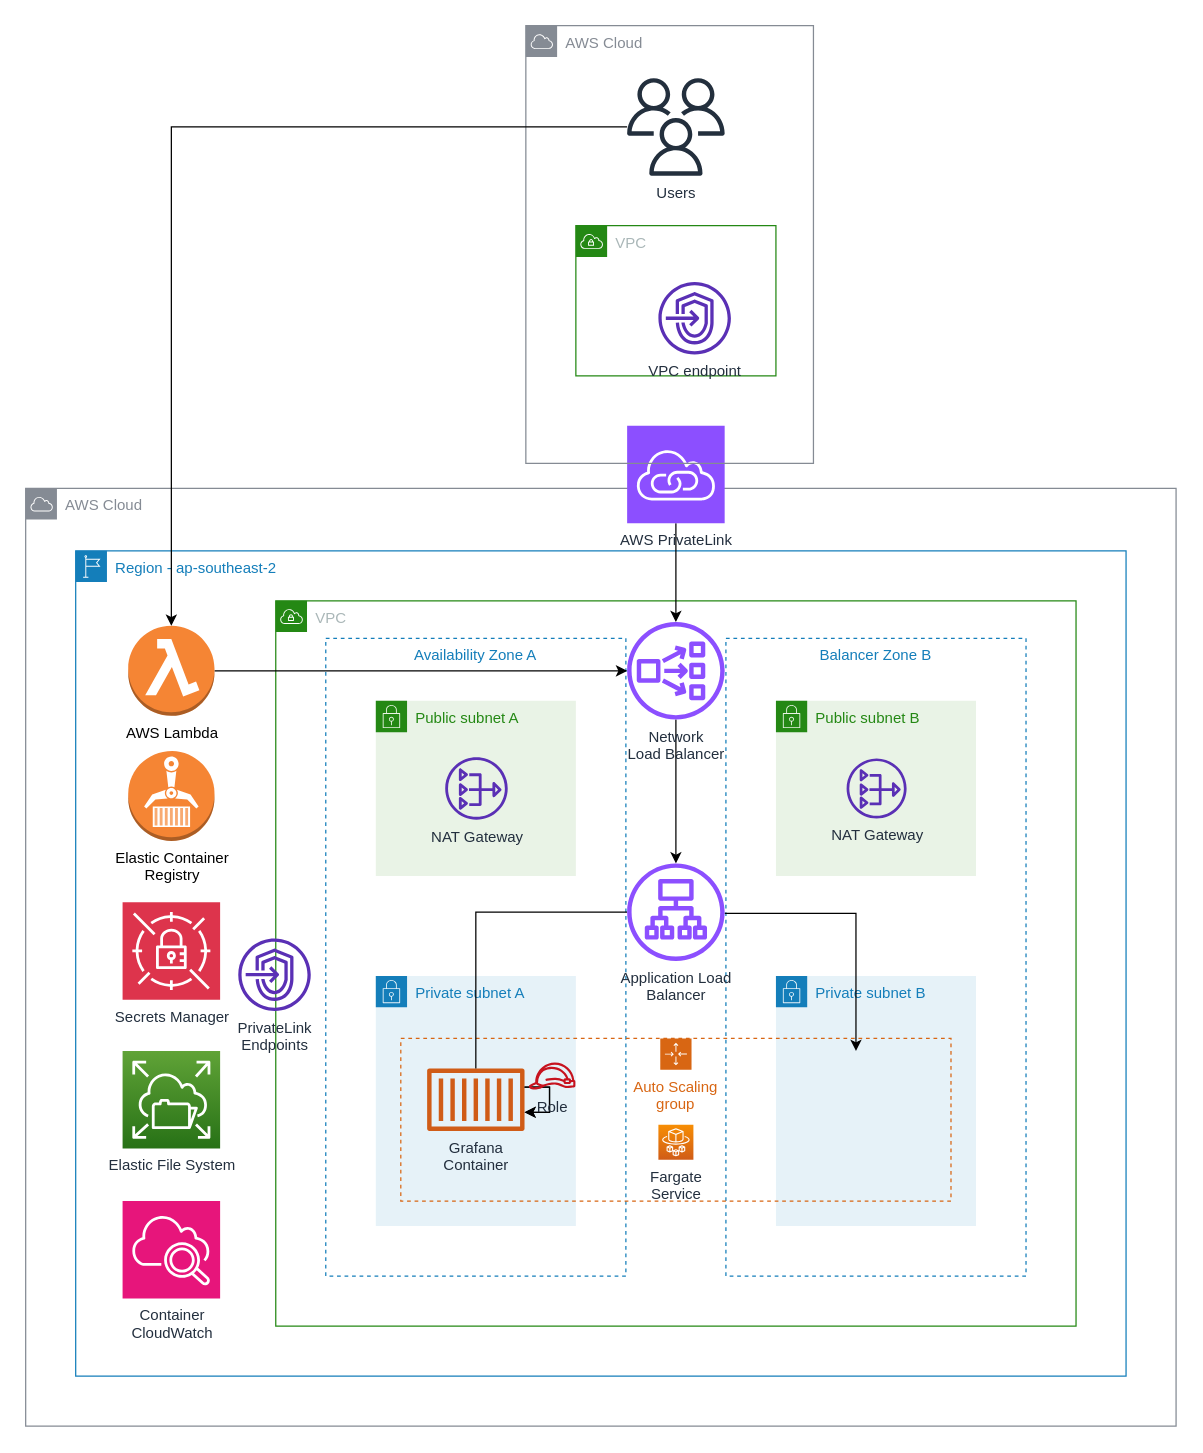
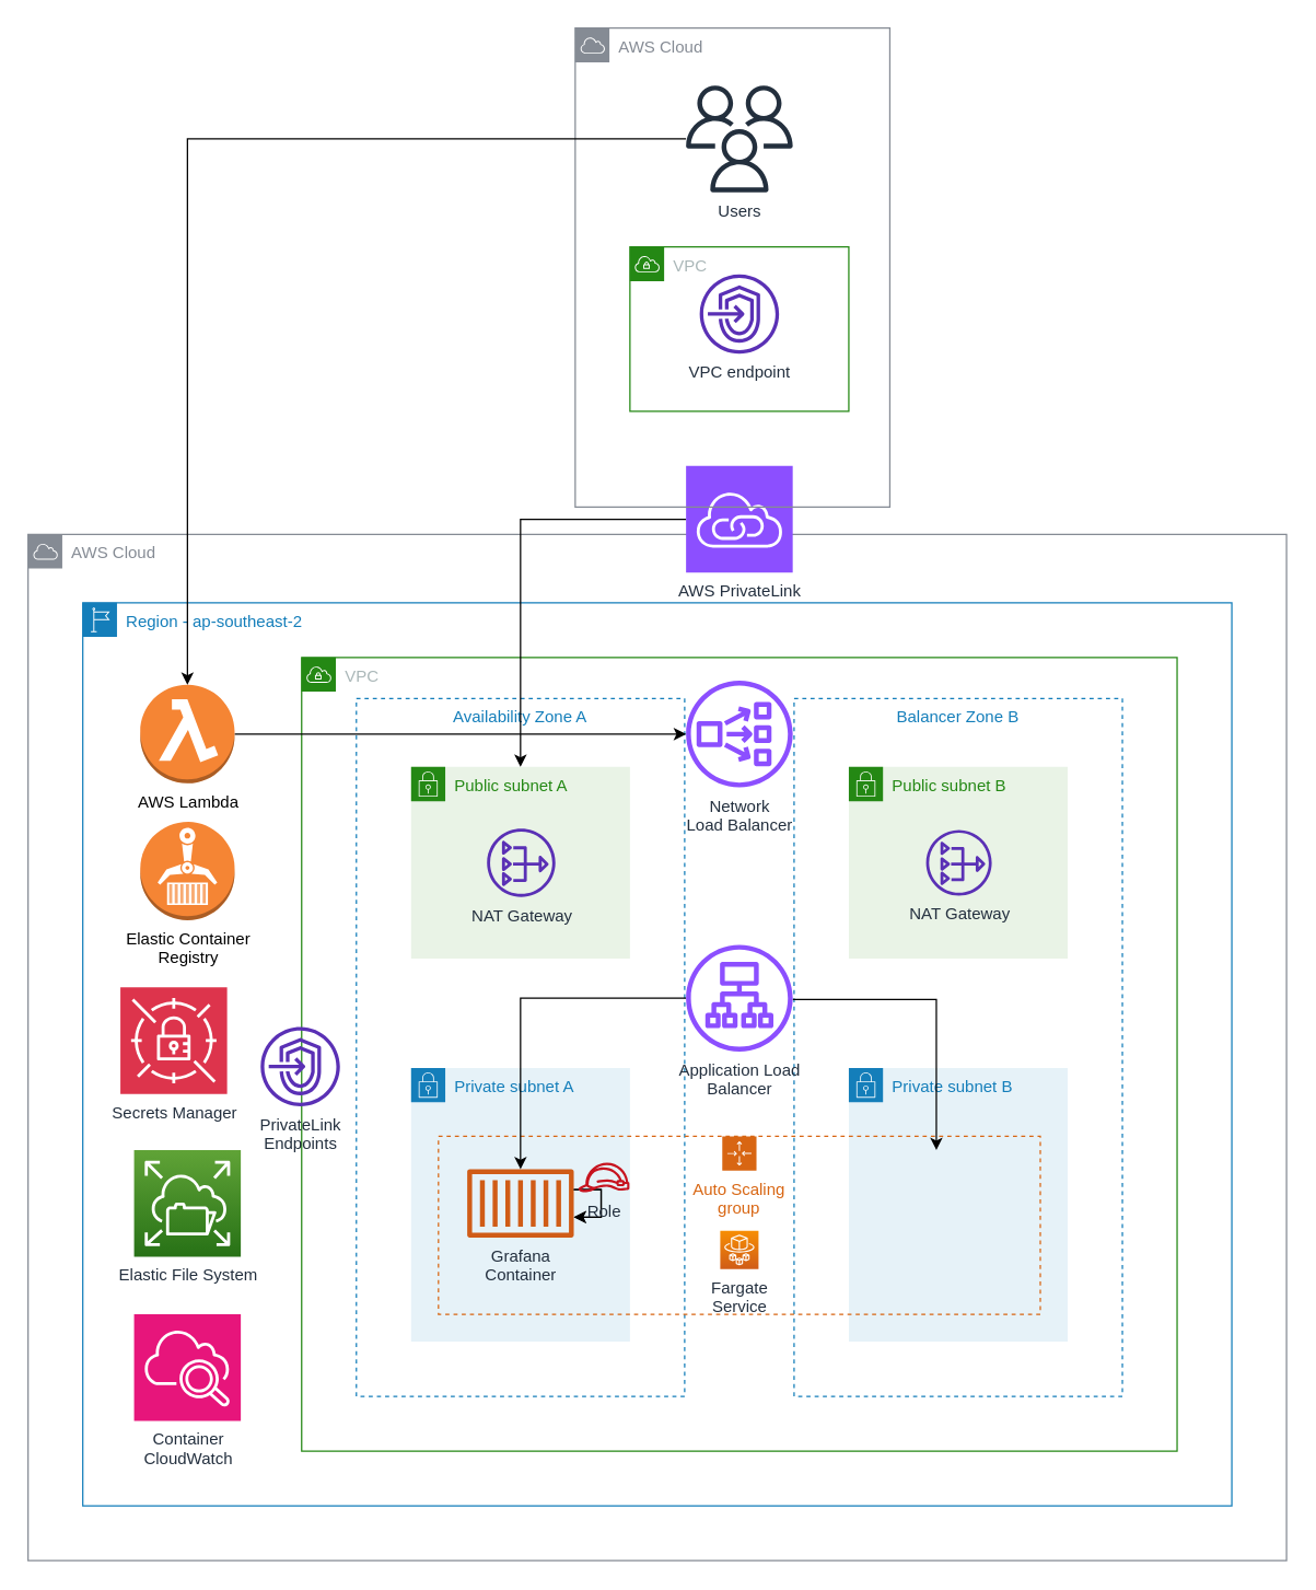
  <mxCell id="0" />
  <mxCell id="1" parent="0" />
  <mxCell id="2" value="AWS Cloud" style="sketch=0;outlineConnect=0;gradientColor=none;html=1;whiteSpace=wrap;fontSize=12;fontStyle=0;shape=mxgraph.aws4.group;grIcon=mxgraph.aws4.group_aws_cloud;strokeColor=#858B94;fillColor=none;verticalAlign=top;align=left;spacingLeft=30;fontColor=#858B94;dashed=0;" vertex="1" parent="1"><mxGeometry x="20" y="390" width="920" height="750" as="geometry" /></mxCell>
  <mxCell id="3" value="Region - ap-southeast-2" style="points=[[0,0],[0.25,0],[0.5,0],[0.75,0],[1,0],[1,0.25],[1,0.5],[1,0.75],[1,1],[0.75,1],[0.5,1],[0.25,1],[0,1],[0,0.75],[0,0.5],[0,0.25]];outlineConnect=0;gradientColor=none;html=1;whiteSpace=wrap;fontSize=12;fontStyle=0;shape=mxgraph.aws4.group;grIcon=mxgraph.aws4.group_region;strokeColor=#147EBA;fillColor=none;verticalAlign=top;align=left;spacingLeft=30;fontColor=#147EBA;dashed=0;" parent="1" vertex="1"><mxGeometry y="440" width="840" height="660" as="geometry" x="60" /></mxCell>
  <mxCell id="4" value="VPC" style="points=[[0,0],[0.25,0],[0.5,0],[0.75,0],[1,0],[1,0.25],[1,0.5],[1,0.75],[1,1],[0.75,1],[0.5,1],[0.25,1],[0,1],[0,0.75],[0,0.5],[0,0.25]];outlineConnect=0;gradientColor=none;html=1;whiteSpace=wrap;fontSize=12;fontStyle=0;shape=mxgraph.aws4.group;grIcon=mxgraph.aws4.group_vpc;strokeColor=#248814;fillColor=none;verticalAlign=top;align=left;spacingLeft=30;fontColor=#AAB7B8;dashed=0;" parent="1" vertex="1"><mxGeometry x="220" y="480" width="640" height="580" as="geometry" /></mxCell>
  <mxCell id="5" value="Availability Zone A" style="fillColor=none;strokeColor=#147EBA;dashed=1;verticalAlign=top;fontStyle=0;fontColor=#147EBA;" parent="1" vertex="1"><mxGeometry x="260" y="510" width="240" height="510" as="geometry" /></mxCell>
  <mxCell id="6" value="Balancer Zone B" style="fillColor=none;strokeColor=#147EBA;dashed=1;verticalAlign=top;fontStyle=0;fontColor=#147EBA;" parent="1" vertex="1"><mxGeometry x="580" y="510" width="240" height="510" as="geometry" /></mxCell>
  <mxCell id="7" value="Public subnet A" style="points=[[0,0],[0.25,0],[0.5,0],[0.75,0],[1,0],[1,0.25],[1,0.5],[1,0.75],[1,1],[0.75,1],[0.5,1],[0.25,1],[0,1],[0,0.75],[0,0.5],[0,0.25]];outlineConnect=0;gradientColor=none;html=1;whiteSpace=wrap;fontSize=12;fontStyle=0;shape=mxgraph.aws4.group;grIcon=mxgraph.aws4.group_security_group;grStroke=0;strokeColor=#248814;fillColor=#E9F3E6;verticalAlign=top;align=left;spacingLeft=30;fontColor=#248814;dashed=0;" parent="1" vertex="1"><mxGeometry x="300" y="560" width="160" height="140" as="geometry" /></mxCell>
  <mxCell id="8" value="Public subnet B" style="points=[[0,0],[0.25,0],[0.5,0],[0.75,0],[1,0],[1,0.25],[1,0.5],[1,0.75],[1,1],[0.75,1],[0.5,1],[0.25,1],[0,1],[0,0.75],[0,0.5],[0,0.25]];outlineConnect=0;gradientColor=none;html=1;whiteSpace=wrap;fontSize=12;fontStyle=0;shape=mxgraph.aws4.group;grIcon=mxgraph.aws4.group_security_group;grStroke=0;strokeColor=#248814;fillColor=#E9F3E6;verticalAlign=top;align=left;spacingLeft=30;fontColor=#248814;dashed=0;" parent="1" vertex="1"><mxGeometry x="620" y="560" width="160" height="140" as="geometry" /></mxCell>
  <mxCell id="9" value="Private subnet A" style="points=[[0,0],[0.25,0],[0.5,0],[0.75,0],[1,0],[1,0.25],[1,0.5],[1,0.75],[1,1],[0.75,1],[0.5,1],[0.25,1],[0,1],[0,0.75],[0,0.5],[0,0.25]];outlineConnect=0;gradientColor=none;html=1;whiteSpace=wrap;fontSize=12;fontStyle=0;shape=mxgraph.aws4.group;grIcon=mxgraph.aws4.group_security_group;grStroke=0;strokeColor=#147EBA;fillColor=#E6F2F8;verticalAlign=top;align=left;spacingLeft=30;fontColor=#147EBA;dashed=0;" parent="1" vertex="1"><mxGeometry x="300" y="780" width="160" height="200" as="geometry" /></mxCell>
  <mxCell id="10" value="Private subnet B" style="points=[[0,0],[0.25,0],[0.5,0],[0.75,0],[1,0],[1,0.25],[1,0.5],[1,0.75],[1,1],[0.75,1],[0.5,1],[0.25,1],[0,1],[0,0.75],[0,0.5],[0,0.25]];outlineConnect=0;gradientColor=none;html=1;whiteSpace=wrap;fontSize=12;fontStyle=0;shape=mxgraph.aws4.group;grIcon=mxgraph.aws4.group_security_group;grStroke=0;strokeColor=#147EBA;fillColor=#E6F2F8;verticalAlign=top;align=left;spacingLeft=30;fontColor=#147EBA;dashed=0;" parent="1" vertex="1"><mxGeometry x="620" y="780" width="160" height="200" as="geometry" /></mxCell>
  <mxCell id="11" style="edgeStyle=orthogonalEdgeStyle;rounded=0;orthogonalLoop=1;jettySize=auto;html=1;exitX=0.5;exitY=1;exitDx=0;exitDy=0;" parent="1" source="4" target="4" edge="1"><mxGeometry relative="1" as="geometry" /></mxCell>
  <mxCell id="12" value="Auto Scaling&lt;br&gt;group" style="points=[[0,0],[0.25,0],[0.5,0],[0.75,0],[1,0],[1,0.25],[1,0.5],[1,0.75],[1,1],[0.75,1],[0.5,1],[0.25,1],[0,1],[0,0.75],[0,0.5],[0,0.25]];outlineConnect=0;gradientColor=none;html=1;whiteSpace=wrap;fontSize=12;fontStyle=0;shape=mxgraph.aws4.groupCenter;grIcon=mxgraph.aws4.group_auto_scaling_group;grStroke=1;strokeColor=#D86613;fillColor=none;verticalAlign=top;align=center;fontColor=#D86613;dashed=1;spacingTop=25;" parent="1" vertex="1"><mxGeometry x="320" y="830" width="440" height="130" as="geometry" /></mxCell>
  <mxCell id="13" value="Grafana&lt;br&gt;Container" style="outlineConnect=0;fontColor=#232F3E;gradientColor=none;fillColor=#D05C17;strokeColor=none;dashed=0;verticalLabelPosition=bottom;verticalAlign=top;align=center;html=1;fontSize=12;fontStyle=0;aspect=fixed;pointerEvents=1;shape=mxgraph.aws4.container_1;" parent="1" vertex="1"><mxGeometry x="341" y="854" width="78" height="50" as="geometry" /></mxCell>
- <mxCell id="14" value="" style="edgeStyle=orthogonalEdgeStyle;rounded=0;orthogonalLoop=1;jettySize=auto;html=1;endArrow=none;" parent="1" source="31" target="13" edge="1"><mxGeometry relative="1" as="geometry"><mxPoint x="422" y="439" as="targetPoint" /><Array as="points"><mxPoint x="380" y="729" /></Array><mxPoint x="485.5" y="760" as="sourcePoint" /></mxGeometry></mxCell>
+ <mxCell id="14" value="" style="edgeStyle=orthogonalEdgeStyle;rounded=0;orthogonalLoop=1;jettySize=auto;html=1;" parent="1" source="31" target="13" edge="1"><mxGeometry relative="1" as="geometry"><mxPoint x="422" y="439" as="targetPoint" /><Array as="points"><mxPoint x="380" y="729" /></Array><mxPoint x="485.5" y="760" as="sourcePoint" /></mxGeometry></mxCell>
  <mxCell id="15" value="NAT Gateway" style="outlineConnect=0;fontColor=#232F3E;gradientColor=none;fillColor=#5A30B5;strokeColor=none;dashed=0;verticalLabelPosition=bottom;verticalAlign=top;align=center;html=1;fontSize=12;fontStyle=0;aspect=fixed;pointerEvents=1;shape=mxgraph.aws4.nat_gateway;" parent="1" vertex="1"><mxGeometry x="355.5" y="605" width="50" height="50" as="geometry" /></mxCell>
  <mxCell id="16" value="NAT Gateway" style="outlineConnect=0;fontColor=#232F3E;gradientColor=none;fillColor=#5A30B5;strokeColor=none;dashed=0;verticalLabelPosition=bottom;verticalAlign=top;align=center;html=1;fontSize=12;fontStyle=0;aspect=fixed;pointerEvents=1;shape=mxgraph.aws4.nat_gateway;" parent="1" vertex="1"><mxGeometry x="676.5" y="606" width="48" height="48" as="geometry" /></mxCell>
  <mxCell id="17" value="PrivateLink &lt;br&gt;Endpoints" style="outlineConnect=0;fontColor=#232F3E;gradientColor=none;fillColor=#5A30B5;strokeColor=none;dashed=0;verticalLabelPosition=bottom;verticalAlign=top;align=center;html=1;fontSize=12;fontStyle=0;aspect=fixed;pointerEvents=1;shape=mxgraph.aws4.endpoints;" parent="1" vertex="1"><mxGeometry x="190" y="750" width="58" height="58" as="geometry" /></mxCell>
  <mxCell id="18" value="Fargate&lt;br&gt;Service" style="outlineConnect=0;fontColor=#232F3E;gradientColor=#F78E04;gradientDirection=north;fillColor=#D05C17;strokeColor=#ffffff;dashed=0;verticalLabelPosition=bottom;verticalAlign=top;align=center;html=1;fontSize=12;fontStyle=0;aspect=fixed;shape=mxgraph.aws4.resourceIcon;resIcon=mxgraph.aws4.fargate;" parent="1" vertex="1"><mxGeometry x="526" y="899" width="28" height="28" as="geometry" /></mxCell>
  <mxCell id="19" value="" style="edgeStyle=orthogonalEdgeStyle;rounded=0;orthogonalLoop=1;jettySize=auto;html=1;" parent="1" source="31" edge="1"><mxGeometry relative="1" as="geometry"><mxPoint x="578.5" y="760" as="sourcePoint" /><mxPoint x="684" y="840" as="targetPoint" /><Array as="points"><mxPoint x="684" y="730" /></Array></mxGeometry></mxCell>
  <mxCell id="20" value="Elastic Container&lt;br&gt;Registry" style="outlineConnect=0;dashed=0;verticalLabelPosition=bottom;verticalAlign=top;align=center;html=1;shape=mxgraph.aws3.ecr;fillColor=#F58534;gradientColor=none;" parent="1" vertex="1"><mxGeometry x="102" y="600" width="69" height="72" as="geometry" /></mxCell>
  <mxCell id="21" style="edgeStyle=orthogonalEdgeStyle;rounded=0;orthogonalLoop=1;jettySize=auto;html=1;" parent="1" source="13" target="13" edge="1"><mxGeometry relative="1" as="geometry" /></mxCell>
  <mxCell id="22" style="edgeStyle=orthogonalEdgeStyle;rounded=0;orthogonalLoop=1;jettySize=auto;html=1;" parent="1" source="13" target="13" edge="1"><mxGeometry relative="1" as="geometry" /></mxCell>
  <mxCell id="23" value="Elastic File System" style="outlineConnect=0;fontColor=#232F3E;gradientColor=#60A337;gradientDirection=north;fillColor=#277116;strokeColor=#ffffff;dashed=0;verticalLabelPosition=bottom;verticalAlign=top;align=center;html=1;fontSize=12;fontStyle=0;aspect=fixed;shape=mxgraph.aws4.resourceIcon;resIcon=mxgraph.aws4.elastic_file_system;" parent="1" vertex="1"><mxGeometry x="97.5" y="840" width="78" height="78" as="geometry" /></mxCell>
- <mxCell id="24" style="edgeStyle=orthogonalEdgeStyle;rounded=0;orthogonalLoop=1;jettySize=auto;html=1;" edge="1" parent="1" source="25" target="30"><mxGeometry relative="1" as="geometry" /></mxCell>
+ <mxCell id="24" style="edgeStyle=orthogonalEdgeStyle;rounded=0;orthogonalLoop=1;jettySize=auto;html=1;" edge="1" parent="1" source="25" target="7"><mxGeometry relative="1" as="geometry" /></mxCell>
  <mxCell id="25" value="AWS PrivateLink" style="sketch=0;points=[[0,0,0],[0.25,0,0],[0.5,0,0],[0.75,0,0],[1,0,0],[0,1,0],[0.25,1,0],[0.5,1,0],[0.75,1,0],[1,1,0],[0,0.25,0],[0,0.5,0],[0,0.75,0],[1,0.25,0],[1,0.5,0],[1,0.75,0]];outlineConnect=0;fontColor=#232F3E;fillColor=#8C4FFF;strokeColor=#ffffff;dashed=0;verticalLabelPosition=bottom;verticalAlign=top;align=center;html=1;fontSize=12;fontStyle=0;aspect=fixed;shape=mxgraph.aws4.resourceIcon;resIcon=mxgraph.aws4.vpc_privatelink;" vertex="1" parent="1"><mxGeometry x="501" y="340" width="78" height="78" as="geometry" /></mxCell>
- <mxCell id="26" value="Secrets Manager" style="sketch=0;points=[[0,0,0],[0.25,0,0],[0.5,0,0],[0.75,0,0],[1,0,0],[0,1,0],[0.25,1,0],[0.5,1,0],[0.75,1,0],[1,1,0],[0,0.25,0],[0,0.5,0],[0,0.75,0],[1,0.25,0],[1,0.5,0],[1,0.75,0]];outlineConnect=0;fontColor=#232F3E;fillColor=#DD344C;strokeColor=#ffffff;dashed=0;verticalLabelPosition=bottom;verticalAlign=top;align=center;html=1;fontSize=12;fontStyle=0;aspect=fixed;shape=mxgraph.aws4.resourceIcon;resIcon=mxgraph.aws4.secrets_manager;" vertex="1" parent="1"><mxGeometry x="97.5" y="721" width="78" height="78" as="geometry" /></mxCell>
+ <mxCell id="26" value="Secrets Manager" style="sketch=0;points=[[0,0,0],[0.25,0,0],[0.5,0,0],[0.75,0,0],[1,0,0],[0,1,0],[0.25,1,0],[0.5,1,0],[0.75,1,0],[1,1,0],[0,0.25,0],[0,0.5,0],[0,0.75,0],[1,0.25,0],[1,0.5,0],[1,0.75,0]];outlineConnect=0;fontColor=#232F3E;fillColor=#DD344C;strokeColor=#ffffff;dashed=0;verticalLabelPosition=bottom;verticalAlign=top;align=center;html=1;fontSize=12;fontStyle=0;aspect=fixed;shape=mxgraph.aws4.resourceIcon;resIcon=mxgraph.aws4.secrets_manager;" vertex="1" parent="1"><mxGeometry x="87.5" y="721" width="78" height="78" as="geometry" /></mxCell>
  <mxCell id="27" value="Container&lt;br&gt;CloudWatch" style="sketch=0;points=[[0,0,0],[0.25,0,0],[0.5,0,0],[0.75,0,0],[1,0,0],[0,1,0],[0.25,1,0],[0.5,1,0],[0.75,1,0],[1,1,0],[0,0.25,0],[0,0.5,0],[0,0.75,0],[1,0.25,0],[1,0.5,0],[1,0.75,0]];points=[[0,0,0],[0.25,0,0],[0.5,0,0],[0.75,0,0],[1,0,0],[0,1,0],[0.25,1,0],[0.5,1,0],[0.75,1,0],[1,1,0],[0,0.25,0],[0,0.5,0],[0,0.75,0],[1,0.25,0],[1,0.5,0],[1,0.75,0]];outlineConnect=0;fontColor=#232F3E;fillColor=#E7157B;strokeColor=#ffffff;dashed=0;verticalLabelPosition=bottom;verticalAlign=top;align=center;html=1;fontSize=12;fontStyle=0;aspect=fixed;shape=mxgraph.aws4.resourceIcon;resIcon=mxgraph.aws4.cloudwatch_2;" vertex="1" parent="1"><mxGeometry x="97.5" y="960" width="78" height="78" as="geometry" /></mxCell>
  <mxCell id="28" value="AWS Cloud" style="sketch=0;outlineConnect=0;gradientColor=none;html=1;whiteSpace=wrap;fontSize=12;fontStyle=0;shape=mxgraph.aws4.group;grIcon=mxgraph.aws4.group_aws_cloud;strokeColor=#858B94;fillColor=none;verticalAlign=top;align=left;spacingLeft=30;fontColor=#858B94;dashed=0;" vertex="1" parent="1"><mxGeometry x="420" y="20" width="230" height="350" as="geometry" /></mxCell>
- <mxCell id="29" style="edgeStyle=orthogonalEdgeStyle;rounded=0;orthogonalLoop=1;jettySize=auto;html=1;" edge="1" parent="1" source="30" target="31"><mxGeometry relative="1" as="geometry" /></mxCell>
  <mxCell id="30" value="Network&lt;br&gt;Load Balancer" style="sketch=0;outlineConnect=0;fontColor=#232F3E;gradientColor=none;fillColor=#8C4FFF;strokeColor=none;dashed=0;verticalLabelPosition=bottom;verticalAlign=top;align=center;html=1;fontSize=12;fontStyle=0;aspect=fixed;pointerEvents=1;shape=mxgraph.aws4.network_load_balancer;" vertex="1" parent="1"><mxGeometry x="501" y="497" width="78" height="78" as="geometry" /></mxCell>
  <mxCell id="31" value="Application Load&lt;br&gt;Balancer" style="sketch=0;outlineConnect=0;fontColor=#232F3E;gradientColor=none;fillColor=#8C4FFF;strokeColor=none;dashed=0;verticalLabelPosition=bottom;verticalAlign=top;align=center;html=1;fontSize=12;fontStyle=0;aspect=fixed;pointerEvents=1;shape=mxgraph.aws4.application_load_balancer;" vertex="1" parent="1"><mxGeometry x="501" y="690" width="78" height="78" as="geometry" /></mxCell>
  <mxCell id="32" value="Role" style="outlineConnect=0;fontColor=#232F3E;gradientColor=none;fillColor=#C7131F;strokeColor=none;dashed=0;verticalLabelPosition=bottom;verticalAlign=top;align=center;html=1;fontSize=12;fontStyle=0;aspect=fixed;pointerEvents=1;shape=mxgraph.aws4.role;" parent="1" vertex="1"><mxGeometry x="422" y="849.28" width="38" height="21.44" as="geometry" /></mxCell>
  <mxCell id="33" style="edgeStyle=orthogonalEdgeStyle;rounded=0;orthogonalLoop=1;jettySize=auto;html=1;" edge="1" parent="1" source="34" target="30"><mxGeometry relative="1" as="geometry" /></mxCell>
  <mxCell id="34" value="AWS Lambda" style="outlineConnect=0;dashed=0;verticalLabelPosition=bottom;verticalAlign=top;align=center;html=1;shape=mxgraph.aws3.lambda_function;fillColor=#F58534;gradientColor=none;" vertex="1" parent="1"><mxGeometry x="102" y="500" width="69" height="72" as="geometry" /></mxCell>
  <mxCell id="35" value="VPC" style="points=[[0,0],[0.25,0],[0.5,0],[0.75,0],[1,0],[1,0.25],[1,0.5],[1,0.75],[1,1],[0.75,1],[0.5,1],[0.25,1],[0,1],[0,0.75],[0,0.5],[0,0.25]];outlineConnect=0;gradientColor=none;html=1;whiteSpace=wrap;fontSize=12;fontStyle=0;shape=mxgraph.aws4.group;grIcon=mxgraph.aws4.group_vpc;strokeColor=#248814;fillColor=none;verticalAlign=top;align=left;spacingLeft=30;fontColor=#AAB7B8;dashed=0;" vertex="1" parent="1"><mxGeometry x="460" y="180" width="160" height="120" as="geometry" /></mxCell>
- <mxCell id="36" value="VPC endpoint" style="outlineConnect=0;fontColor=#232F3E;gradientColor=none;fillColor=#5A30B5;strokeColor=none;dashed=0;verticalLabelPosition=bottom;verticalAlign=top;align=center;html=1;fontSize=12;fontStyle=0;aspect=fixed;pointerEvents=1;shape=mxgraph.aws4.endpoints;" vertex="1" parent="1"><mxGeometry x="526" y="225" width="58" height="58" as="geometry" /></mxCell>
+ <mxCell id="36" value="VPC endpoint" style="outlineConnect=0;fontColor=#232F3E;gradientColor=none;fillColor=#5A30B5;strokeColor=none;dashed=0;verticalLabelPosition=bottom;verticalAlign=top;align=center;html=1;fontSize=12;fontStyle=0;aspect=fixed;pointerEvents=1;shape=mxgraph.aws4.endpoints;" vertex="1" parent="1"><mxGeometry x="511" y="200" width="58" height="58" as="geometry" /></mxCell>
  <mxCell id="37" style="edgeStyle=orthogonalEdgeStyle;rounded=0;orthogonalLoop=1;jettySize=auto;html=1;" edge="1" parent="1" source="38" target="34"><mxGeometry relative="1" as="geometry" /></mxCell>
  <mxCell id="38" value="Users" style="sketch=0;outlineConnect=0;fontColor=#232F3E;gradientColor=none;fillColor=#232F3D;strokeColor=none;dashed=0;verticalLabelPosition=bottom;verticalAlign=top;align=center;html=1;fontSize=12;fontStyle=0;aspect=fixed;pointerEvents=1;shape=mxgraph.aws4.users;" vertex="1" parent="1"><mxGeometry x="501" y="62" width="78" height="78" as="geometry" /></mxCell>
